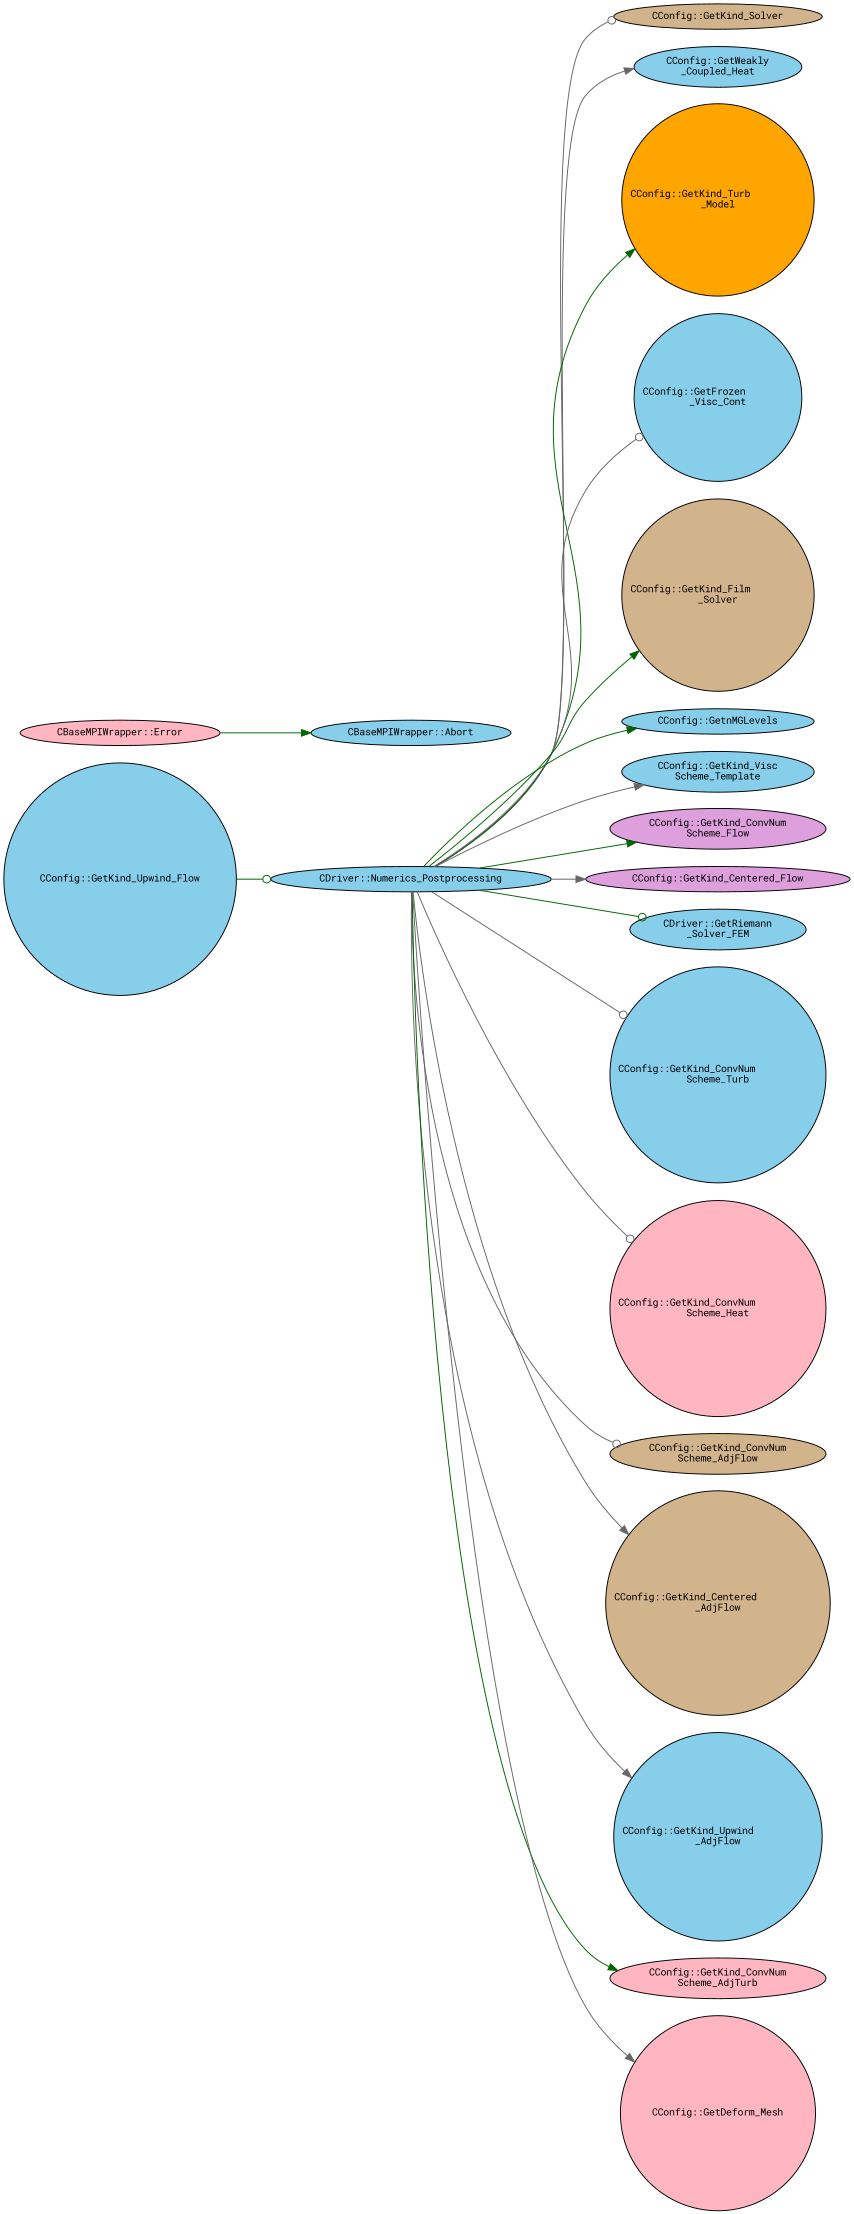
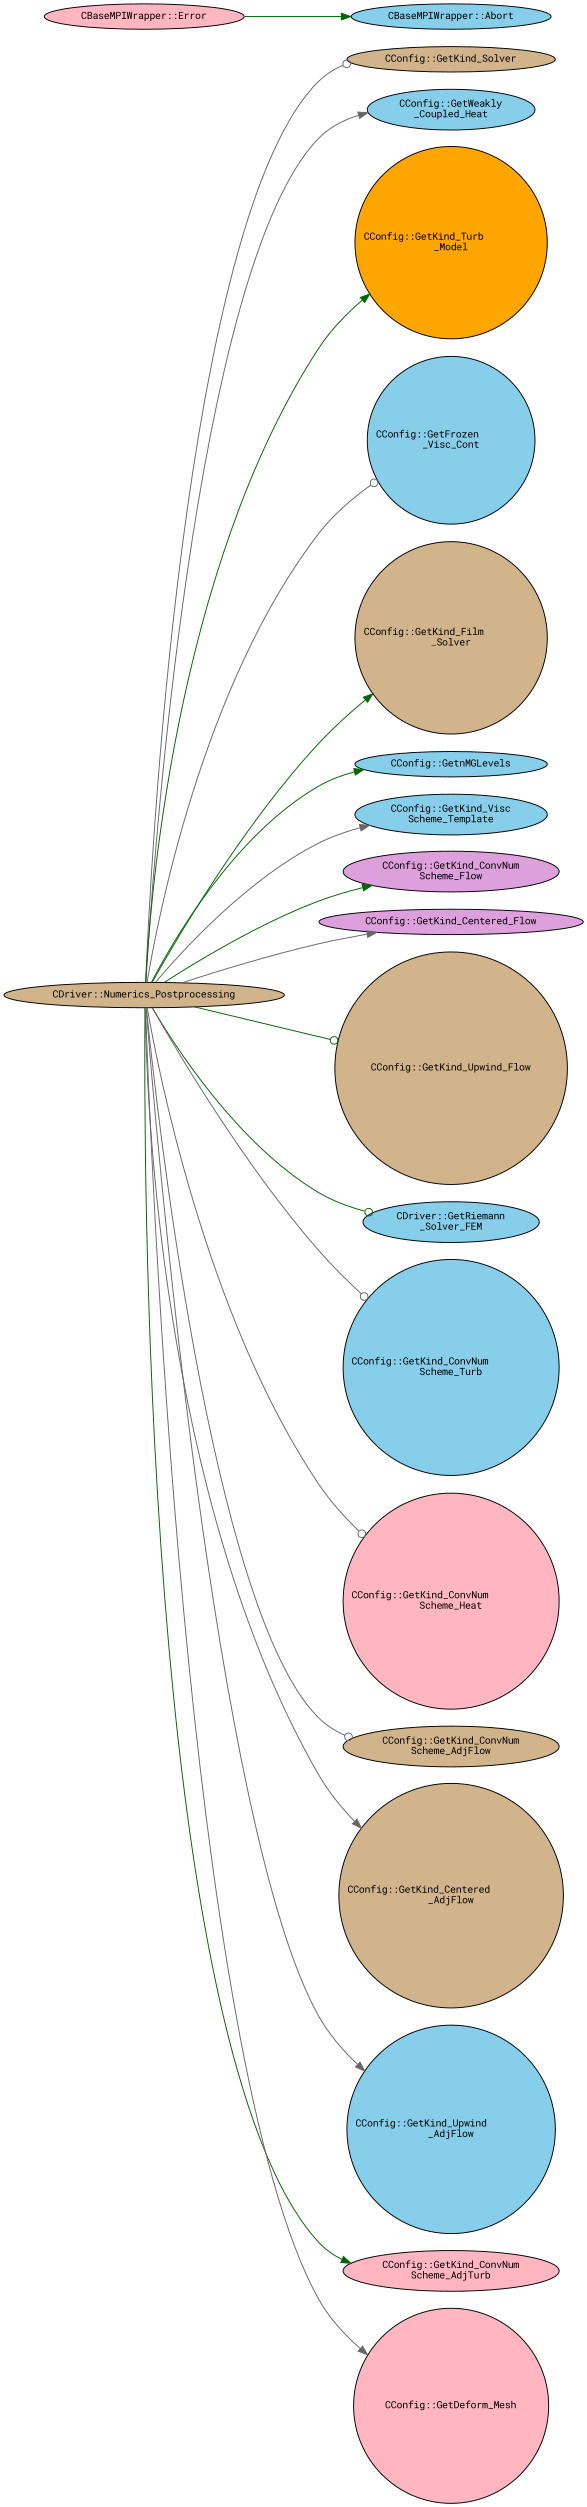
  digraph {
    fontname="Roboto Mono"
    rankdir=LR
    node [color=black fillcolor=skyblue fontname="Roboto Mono" fontsize=10 shape=ellipse style=filled]
    edge [arrowhead=normal color=gray40 fontname="Roboto Mono" fontsize=10 labelfontname=Helvetica labelfontsize=10 style=solid]
-   n1 [fontcolor=black height=0.2 label="CDriver::Numerics_Postprocessing" width=0.4]
+   n1 [fillcolor=tan fontcolor=black height=0.2 label="CDriver::Numerics_Postprocessing" width=0.4]
    n2 [fillcolor=tan height=0.2 label="CConfig::GetKind_Solver" width=0.4]
    n3 [height=0.2 label="CConfig::GetWeakly\l_Coupled_Heat" width=0.4]
    n4 [fillcolor=orange height=0.2 label="CConfig::GetKind_Turb\l_Model" shape=circle width=0.4]
    n5 [height=0.2 label="CConfig::GetFrozen\l_Visc_Cont" shape=circle width=0.4]
    n6 [fillcolor=tan height=0.2 label="CConfig::GetKind_Film\l_Solver" shape=circle width=0.4]
    n7 [height=0.2 label="CConfig::GetnMGLevels" width=0.4]
    n8 [height=0.2 label="CConfig::GetKind_Visc\lScheme_Template" width=0.4]
    n9 [fillcolor=plum height=0.2 label="CConfig::GetKind_ConvNum\lScheme_Flow" width=0.4]
    n10 [fillcolor=plum height=0.2 label="CConfig::GetKind_Centered_Flow" width=0.4]
-   n11 [height=0.2 label="CConfig::GetKind_Upwind_Flow" shape=circle width=0.4]
+   n11 [fillcolor=tan height=0.2 label="CConfig::GetKind_Upwind_Flow" shape=circle width=0.4]
    n12 [height=0.2 label="CDriver::GetRiemann\l_Solver_FEM" width=0.4]
    n13 [height=0.2 label="CConfig::GetKind_ConvNum\lScheme_Turb" shape=circle width=0.4]
    n14 [fillcolor=lightpink height=0.2 label="CConfig::GetKind_ConvNum\lScheme_Heat" shape=circle width=0.4]
    n15 [fillcolor=tan height=0.2 label="CConfig::GetKind_ConvNum\lScheme_AdjFlow" width=0.4]
    n16 [fillcolor=tan height=0.2 label="CConfig::GetKind_Centered\l_AdjFlow" shape=circle width=0.4]
    n17 [height=0.2 label="CConfig::GetKind_Upwind\l_AdjFlow" shape=circle width=0.4]
    n18 [fillcolor=lightpink height=0.2 label="CConfig::GetKind_ConvNum\lScheme_AdjTurb" width=0.4]
    n19 [fillcolor=lightpink height=0.2 label="CConfig::GetDeform_Mesh" shape=circle width=0.4]
    n20 [fillcolor=lightpink height=0.2 label="CBaseMPIWrapper::Error" width=0.4]
    n21 [height=0.2 label="CBaseMPIWrapper::Abort" width=0.4]
    n1 -> n2 [arrowhead=odot]
    n1 -> n3
    n1 -> n4 [color=darkgreen]
    n1 -> n5 [arrowhead=odot]
    n1 -> n6 [color=darkgreen]
    n1 -> n7 [color=darkgreen]
    n1 -> n8
    n1 -> n9 [color=darkgreen]
    n1 -> n10
-   n11 -> n1 [arrowhead=odot color=darkgreen]
+   n1 -> n11 [arrowhead=odot color=darkgreen]
    n1 -> n12 [arrowhead=odot color=darkgreen]
    n1 -> n13 [arrowhead=odot]
    n1 -> n14 [arrowhead=odot]
    n1 -> n15 [arrowhead=odot]
    n1 -> n16
    n1 -> n17
    n1 -> n18 [color=darkgreen]
    n1 -> n19
    n20 -> n21 [color=darkgreen]
  }
